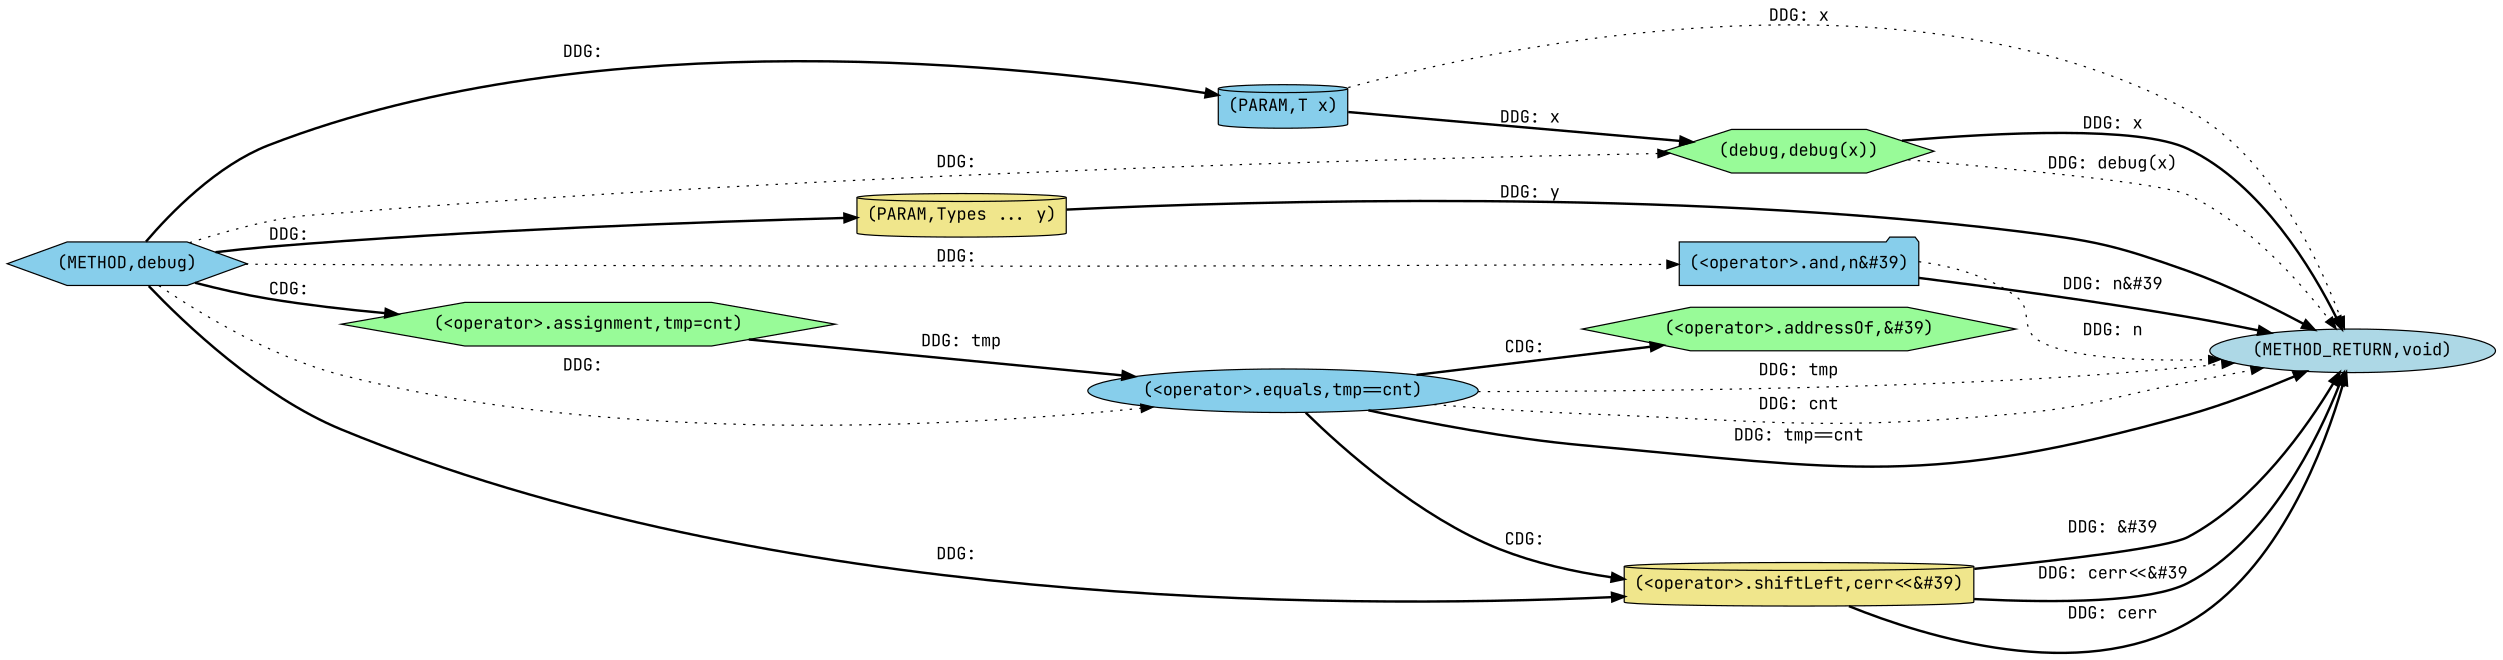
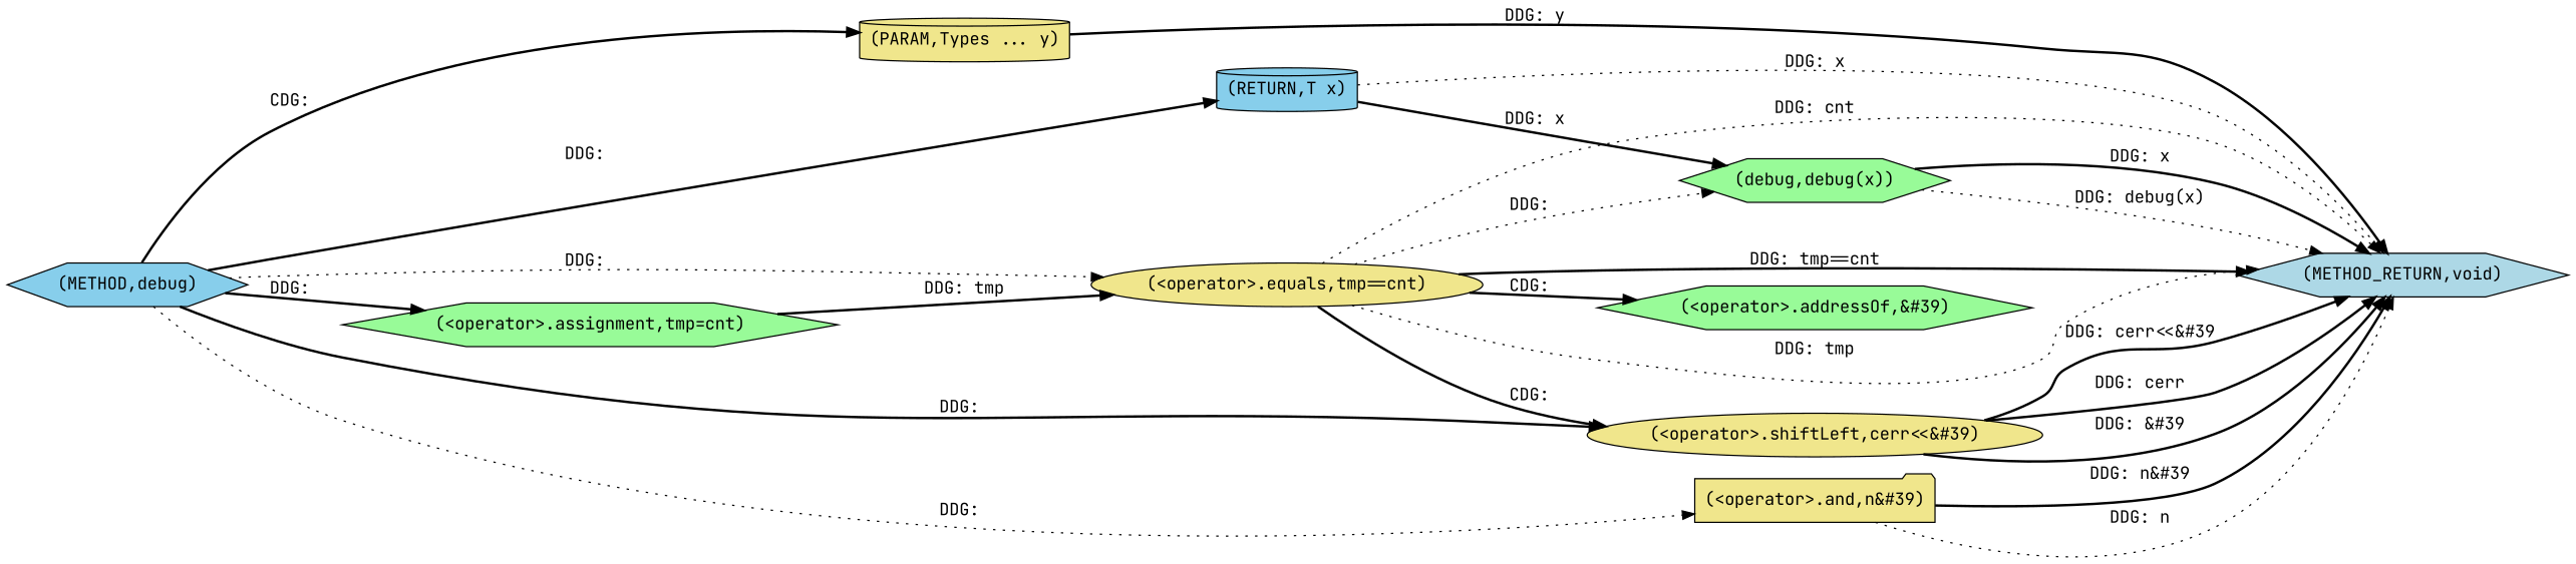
  digraph {
    fontname="JetBrains Mono"
    rankdir=LR
    node [fillcolor=skyblue fontname="JetBrains Mono" shape=hexagon style=filled]
    edge [fontname="JetBrains Mono" style=bold]
    n1 [label="(METHOD,debug)"]
-   n2 [label="(PARAM,T x)" shape=cylinder]
+   n2 [label="(RETURN,T x)" shape=cylinder]
    n3 [fillcolor=khaki label="(PARAM,Types ... y)" shape=cylinder]
    n4 [fillcolor=palegreen label="(<operator>.assignment,tmp=cnt)"]
    n5 [fillcolor=palegreen label="(debug,debug(x))"]
-   n6 [label="(<operator>.and,n&#39)" shape=folder]
-   n7 [label="(<operator>.equals,tmp==cnt)" shape=ellipse]
-   n8 [fillcolor=khaki label="(<operator>.shiftLeft,cerr<<&#39)" shape=cylinder]
-   n9 [fillcolor=lightblue label="(METHOD_RETURN,void)" shape=ellipse]
+   n6 [fillcolor=khaki label="(<operator>.and,n&#39)" shape=folder]
+   n7 [fillcolor=khaki label="(<operator>.equals,tmp==cnt)" shape=ellipse]
+   n8 [fillcolor=khaki label="(<operator>.shiftLeft,cerr<<&#39)" shape=ellipse]
+   n9 [fillcolor=lightblue label="(METHOD_RETURN,void)"]
    n10 [fillcolor=palegreen label="(<operator>.addressOf,&#39)"]
    n1 -> n2 [label="DDG: "]
-   n1 -> n3 [label="DDG: "]
-   n1 -> n4 [label="CDG: "]
-   n1 -> n5 [label="DDG: " style=dotted]
+   n1 -> n3 [label="CDG: "]
+   n1 -> n4 [label="DDG: "]
+   n7 -> n5 [label="DDG: " style=dotted]
    n1 -> n6 [label="DDG: " style=dotted]
    n1 -> n7 [label="DDG: " style=dotted]
    n1 -> n8 [label="DDG: "]
    n2 -> n5 [label="DDG: x"]
    n2 -> n9 [label="DDG: x" style=dotted]
    n3 -> n9 [label="DDG: y"]
    n4 -> n7 [label="DDG: tmp"]
    n5 -> n9 [label="DDG: x"]
    n5 -> n9 [label="DDG: debug(x)" style=dotted]
    n6 -> n9 [label="DDG: n&#39"]
    n6 -> n9 [label="DDG: n" style=dotted]
    n7 -> n8 [label="CDG: "]
    n7 -> n9 [label="DDG: tmp" style=dotted]
    n7 -> n9 [label="DDG: cnt" style=dotted]
    n7 -> n9 [label="DDG: tmp==cnt"]
    n7 -> n10 [label="CDG: "]
    n8 -> n9 [label="DDG: &#39"]
    n8 -> n9 [label="DDG: cerr<<&#39"]
    n8 -> n9 [label="DDG: cerr"]
  }
